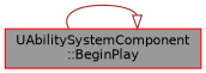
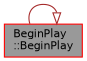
  digraph {
    rankdir=LR
-   n1 [color=red fillcolor=grey60 fontcolor=black fontname=Helvetica fontsize=10 height=0.2 label="UAbilitySystemComponent\l::BeginPlay" shape=box style=filled width=0.4]
+   n1 [color=red fillcolor=grey60 fontcolor=black fontname=Helvetica fontsize=10 height=0.2 label="BeginPlay\l::BeginPlay" shape=box style=filled width=0.4]
    n1 -> n1 [color=brown fontname=Helvetica fontsize=10 labelfontname=Helvetica labelfontsize=10 style=solid arrowhead=onormal]
  }
